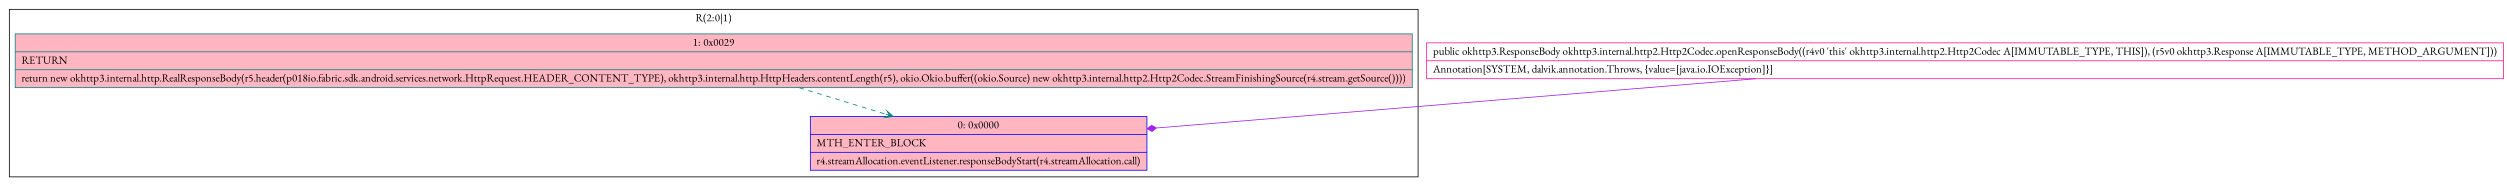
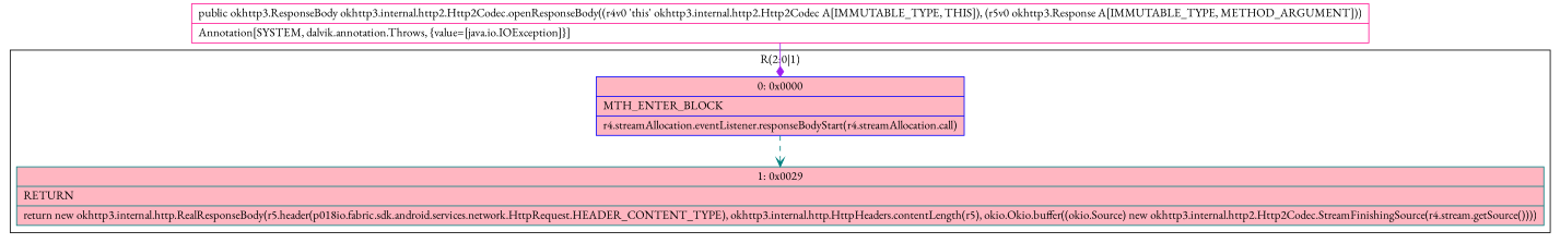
  digraph {
    fontname="EB Garamond"
    node [shape=record style=filled fillcolor=lightpink fontname="EB Garamond"]
    edge [fontname="EB Garamond"]
    n1 [color=blue label="{0\:\ 0x0000|MTH_ENTER_BLOCK\l|r4.streamAllocation.eventListener.responseBodyStart(r4.streamAllocation.call)\l}"]
    n2 [color=teal label="{1\:\ 0x0029|RETURN\l|return new okhttp3.internal.http.RealResponseBody(r5.header(p018io.fabric.sdk.android.services.network.HttpRequest.HEADER_CONTENT_TYPE), okhttp3.internal.http.HttpHeaders.contentLength(r5), okio.Okio.buffer((okio.Source) new okhttp3.internal.http2.Http2Codec.StreamFinishingSource(r4.stream.getSource())))\l}"]
    n3 [label="{public okhttp3.ResponseBody okhttp3.internal.http2.Http2Codec.openResponseBody((r4v0 'this' okhttp3.internal.http2.Http2Codec A[IMMUTABLE_TYPE, THIS]), (r5v0 okhttp3.Response A[IMMUTABLE_TYPE, METHOD_ARGUMENT]))  | Annotation[SYSTEM, dalvik.annotation.Throws, \{value=[java.io.IOException]\}]\l}" fillcolor=white color=deeppink]
    subgraph cluster_1 {
      label="R(2:0|1)"
      n1
      n2
    }
-   n2 -> n1 [color=teal style=dashed arrowhead=vee]
+   n1 -> n2 [color=teal style=dashed arrowhead=vee]
    n3 -> n1 [color=purple style=solid arrowhead=diamond]
  }
